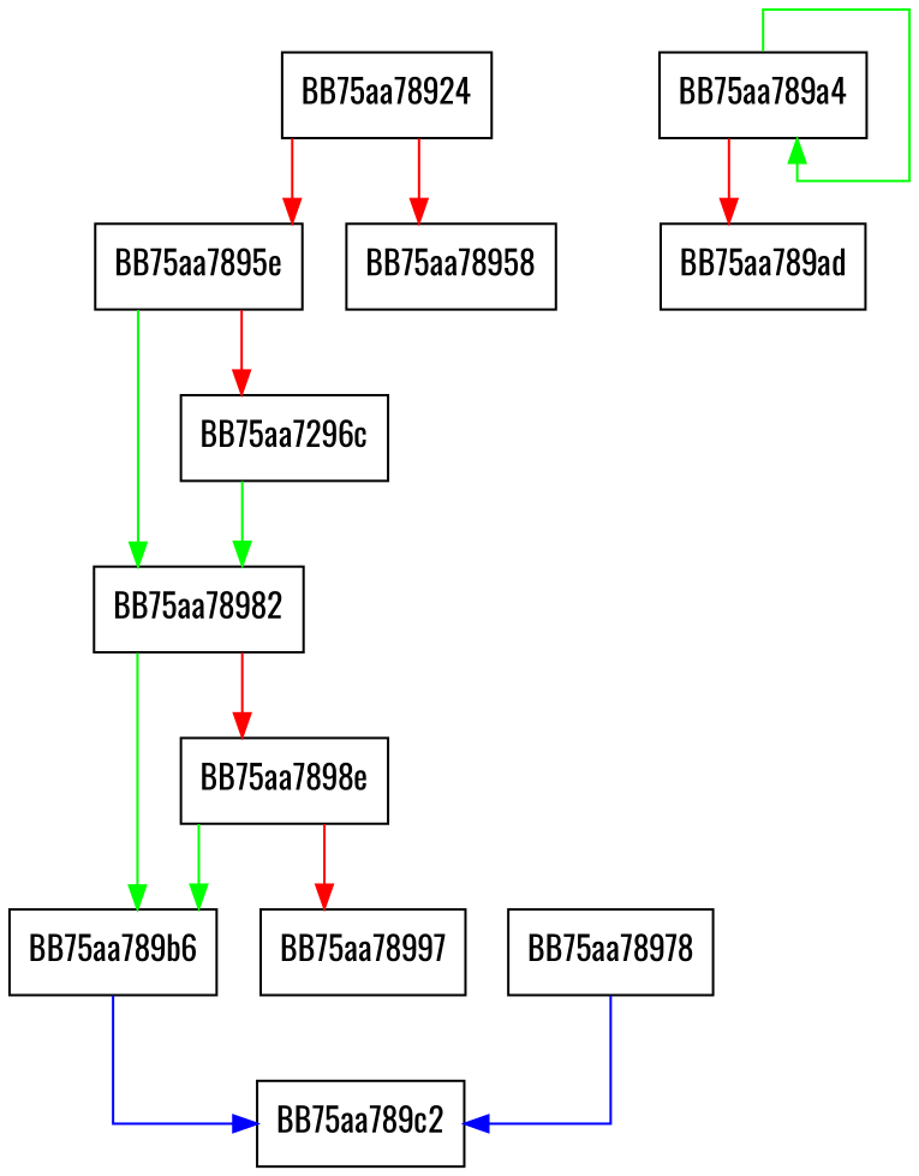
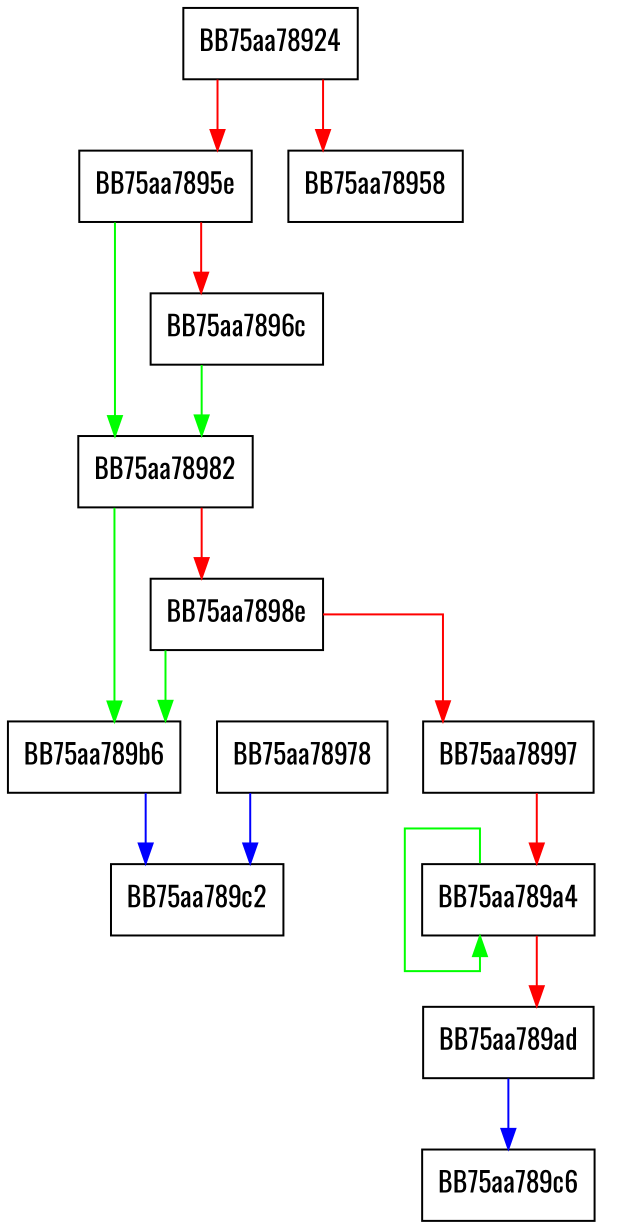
  digraph {
    fontname=Oswald
    splines=ortho
    node [fontname=Oswald shape=box]
    edge [color=red fontname=Oswald]
    BB75aa78924
    BB75aa7895e
    BB75aa78958
    BB75aa78982
-   BB75aa7896c [label=BB75aa7296c]
+   BB75aa7896c
    BB75aa789b6
    BB75aa7898e
    BB75aa789c2
    BB75aa78997
    BB75aa78978
    BB75aa789a4
    BB75aa789ad
+   BB75aa789c6
    BB75aa78924 -> BB75aa7895e
    BB75aa78924 -> BB75aa78958
    BB75aa7895e -> BB75aa78982 [color=green]
    BB75aa7895e -> BB75aa7896c
    BB75aa78982 -> BB75aa789b6 [color=green]
    BB75aa78982 -> BB75aa7898e
    BB75aa7896c -> BB75aa78982 [color=green]
    BB75aa789b6 -> BB75aa789c2 [color=blue]
    BB75aa7898e -> BB75aa789b6 [color=green]
    BB75aa7898e -> BB75aa78997
+   BB75aa78997 -> BB75aa789a4
    BB75aa78978 -> BB75aa789c2 [color=blue]
    BB75aa789a4 -> BB75aa789a4 [color=green]
    BB75aa789a4 -> BB75aa789ad
+   BB75aa789ad -> BB75aa789c6 [color=blue]
  }
